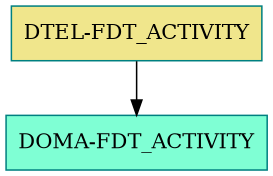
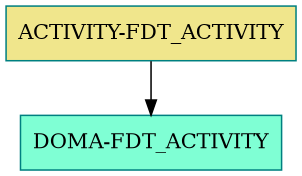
  digraph {
    node [color=teal shape=box style=filled]
-   "DTEL-FDT_ACTIVITY" [fillcolor=khaki]
+   "DTEL-FDT_ACTIVITY" [fillcolor=khaki label="ACTIVITY-FDT_ACTIVITY"]
    "DOMA-FDT_ACTIVITY" [fillcolor=aquamarine]
    "DTEL-FDT_ACTIVITY" -> "DOMA-FDT_ACTIVITY"
  }
